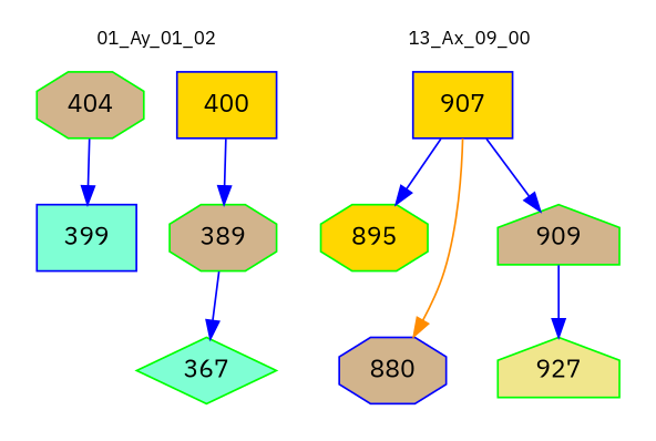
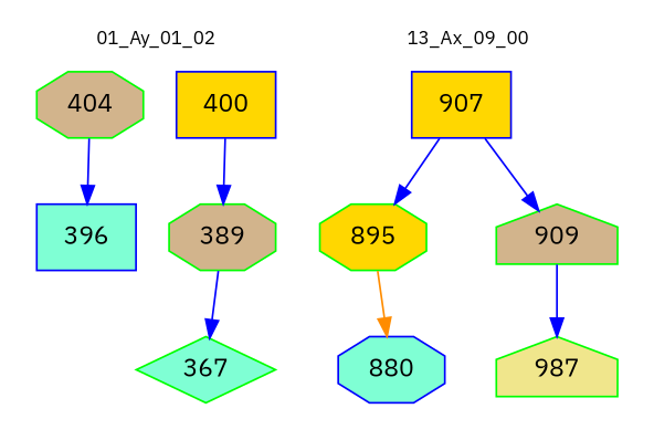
  digraph {
    fontname="IBM Plex Sans"
    node [color=green fillcolor=tan fontname="IBM Plex Sans" shape=octagon style=filled]
    edge [color=blue fontname="IBM Plex Sans"]
    n1 [color=blue fillcolor=gold label=400 shape=box]
    n2 [label=389]
    n3 [label=404]
    n4 [fillcolor=aquamarine label=367 shape=diamond]
-   n5 [color=blue fillcolor=aquamarine label=399 shape=box]
+   n5 [color=blue fillcolor=aquamarine label=396 shape=box]
    n6 [color=blue fillcolor=gold label=907 shape=box]
    n7 [fillcolor=gold label=895]
    n8 [label=909 shape=house]
-   n9 [color=blue label=880]
-   n10 [fillcolor=khaki label=927 shape=house]
+   n9 [color=blue fillcolor=aquamarine label=880]
+   n10 [fillcolor=khaki label=987 shape=house]
    subgraph cluster_1 {
      color=white
      fontsize=10
      label="01_Ay_01_02"
      n1
      n2
      n3
      n4
      n5
    }
    subgraph cluster_2 {
      color=white
      fontsize=10
      label="13_Ax_09_00"
      n6
      n7
      n8
      n9
      n10
    }
    n1 -> n2
    n2 -> n4
    n3 -> n5
    n6 -> n7
    n6 -> n8
-   n6 -> n9 [color=darkorange]
+   n7 -> n9 [color=darkorange]
    n8 -> n10
  }
